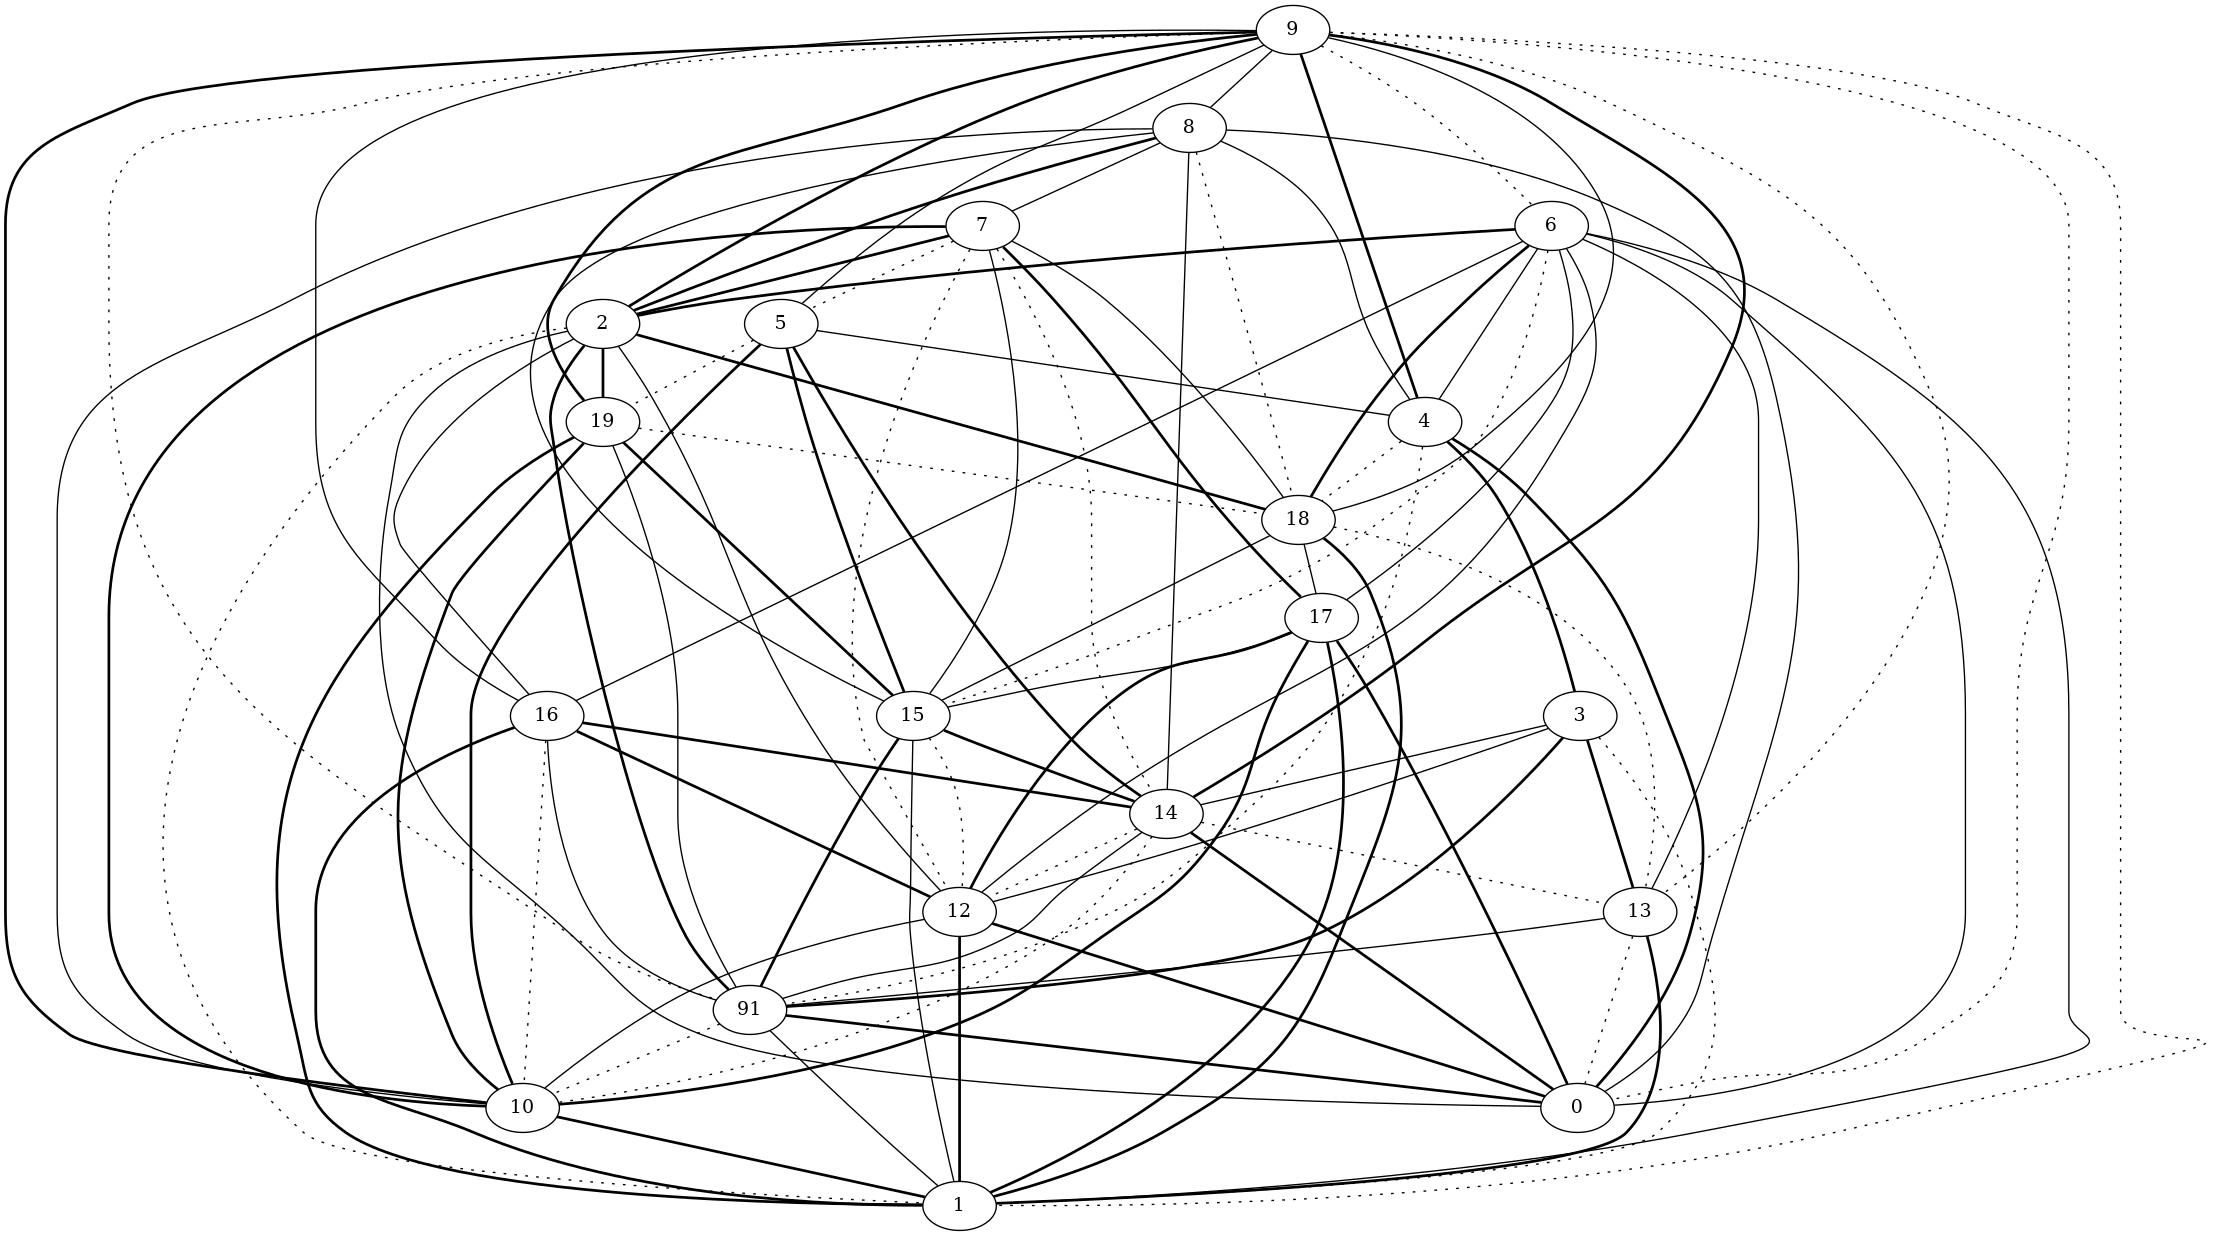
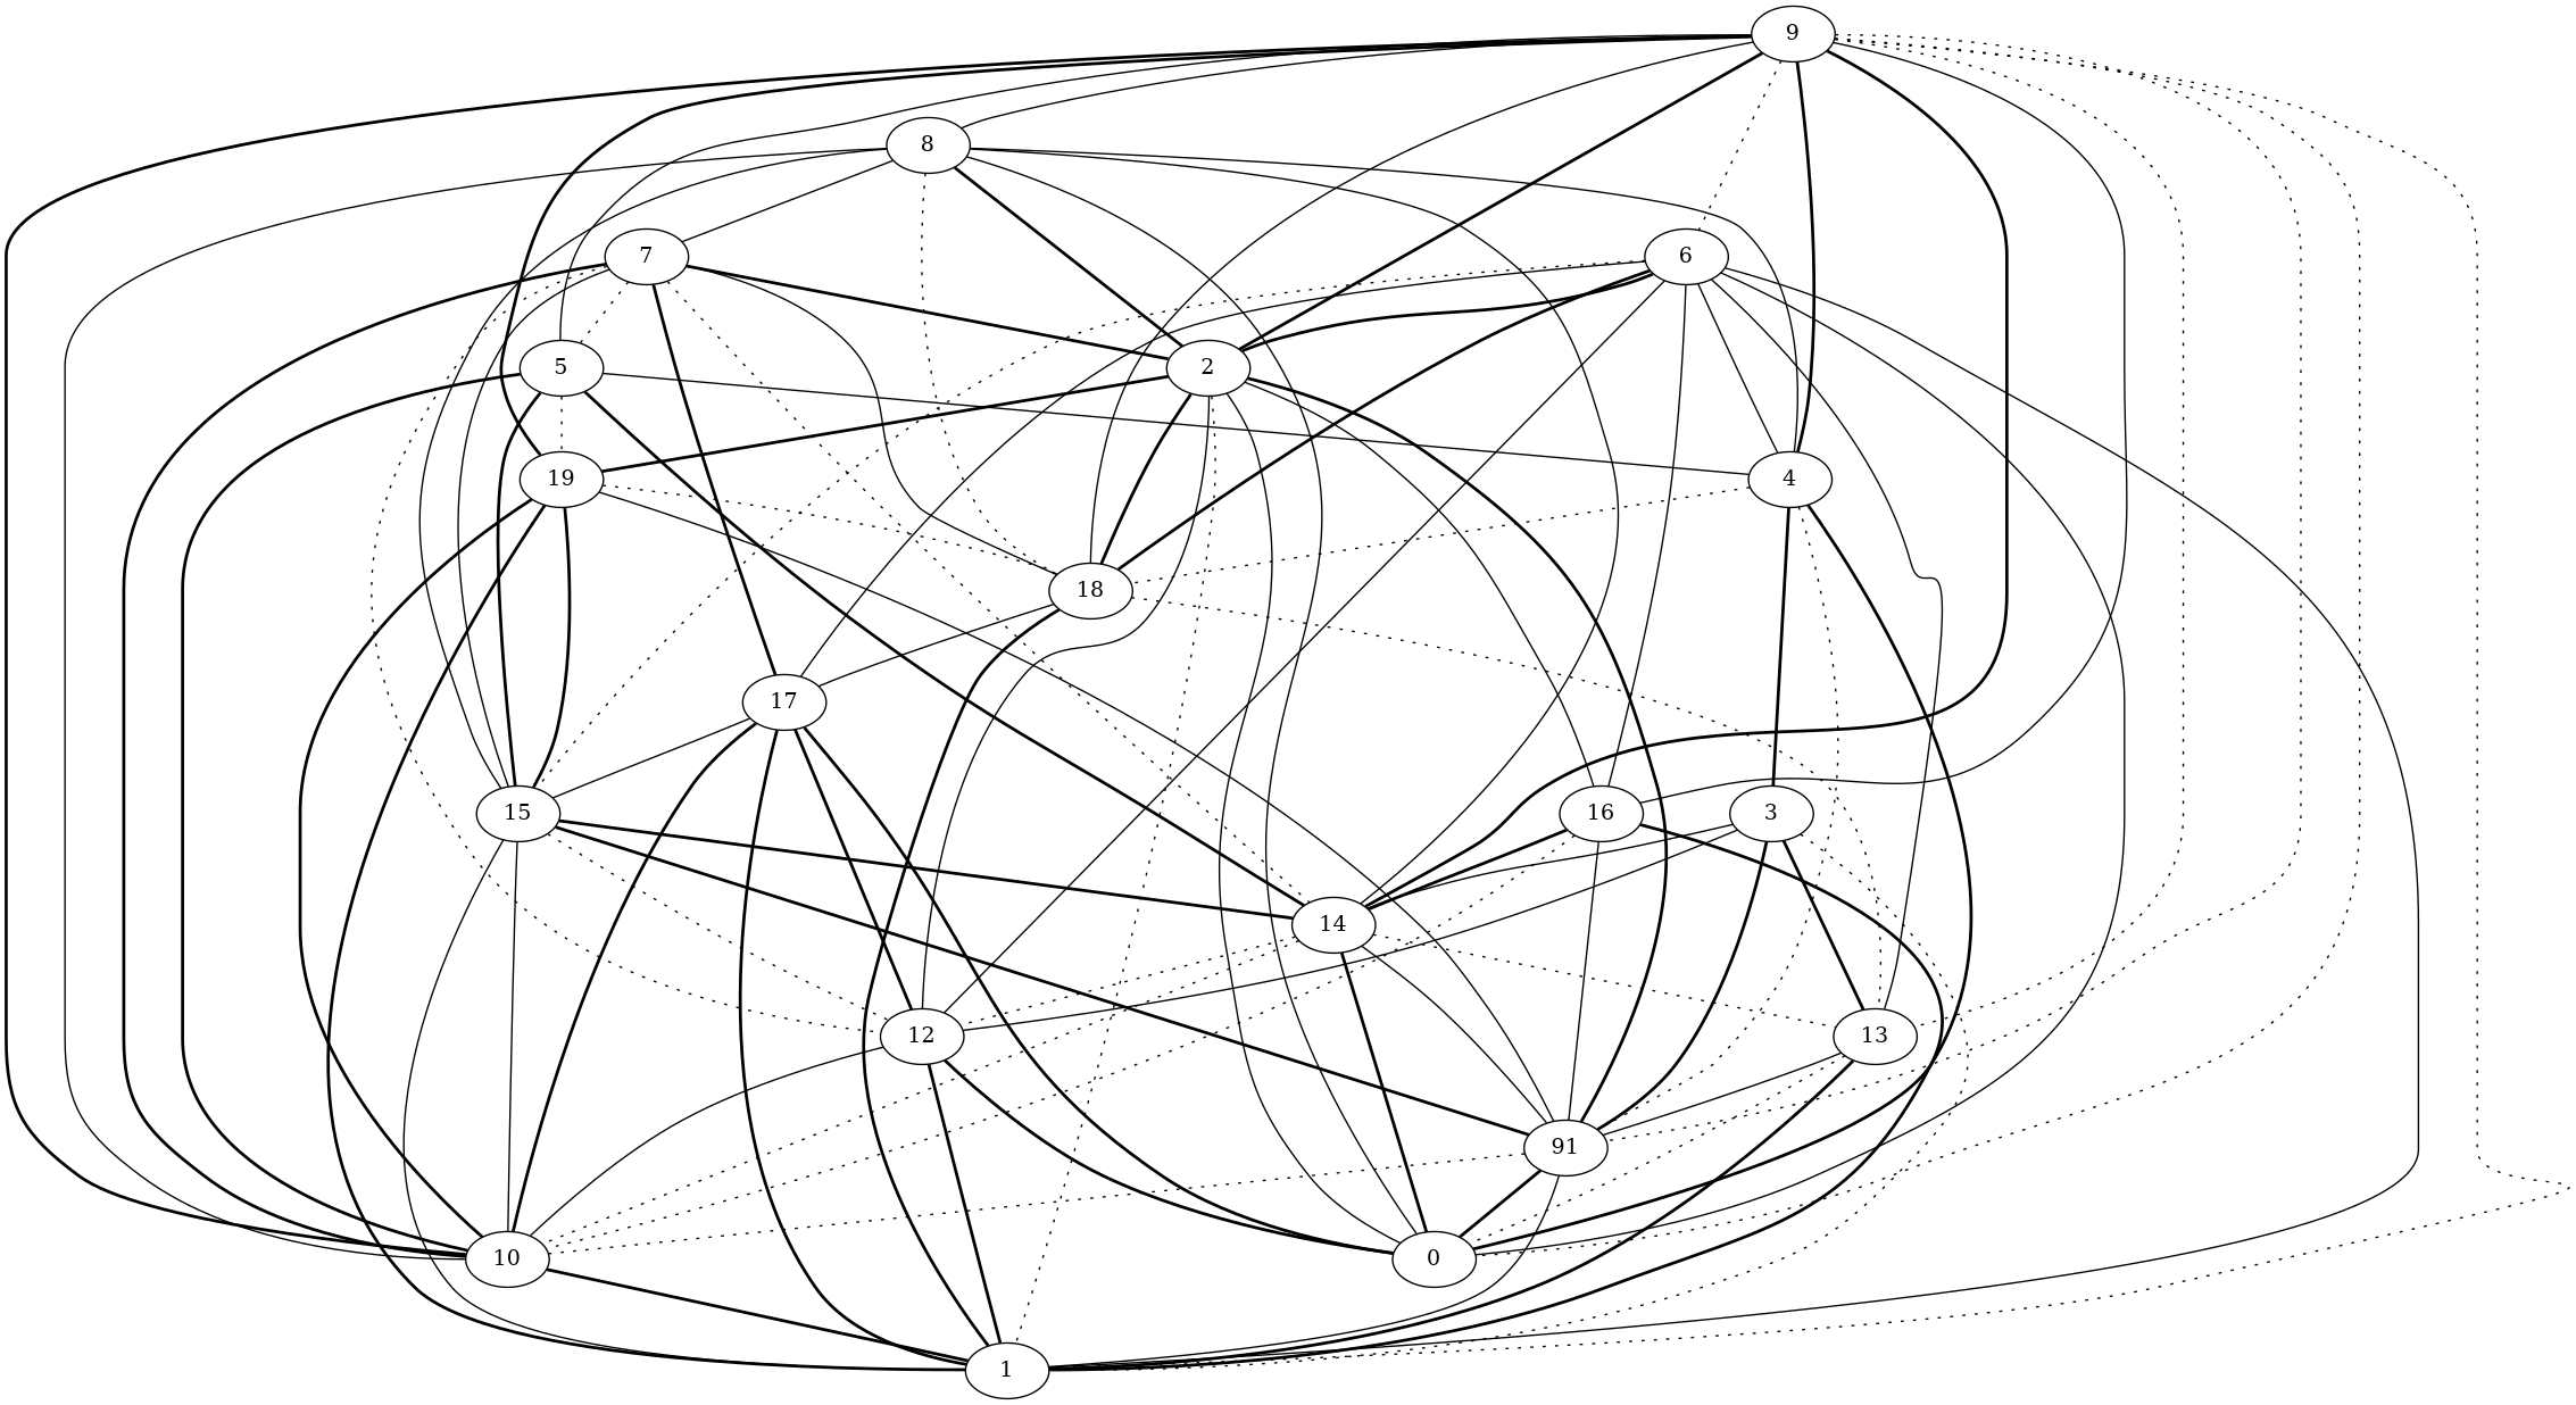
  digraph {
    edge [color=black dir=none style=bold]
    8
    2
    0
    14
    4
    10
    15
    7
    18
    1
    19
    n12 [label=91]
    16
    12
    9
    6
    13
    5
    17
    3
    subgraph sub_1 {
      8
      2
      0
      14
      4
      10
      15
      7
      18
      1
      19
      n12
      16
      12
      9
      6
      13
      5
      17
      3
    }
    8 -> 2
    8 -> 0 [style=solid]
    8 -> 14 [style=solid]
    8 -> 4 [style=solid]
    8 -> 10 [style=solid]
    8 -> 15 [style=solid]
    8 -> 7 [style=solid]
    8 -> 18 [style=dotted]
    2 -> 0 [style=solid]
    2 -> 18
    2 -> 1 [style=dotted]
    2 -> 19
    2 -> n12
    2 -> 16 [style=solid]
    2 -> 12 [style=solid]
    14 -> 0
    14 -> 10 [style=dotted]
    14 -> n12 [style=solid]
    14 -> 12 [style=dotted]
    14 -> 13 [style=dotted]
    4 -> 0
    4 -> 18 [style=dotted]
    4 -> n12 [style=dotted]
    4 -> 3
    10 -> 1
    15 -> 14
-   15 -> 18 [style=solid]
+   15 -> 10 [style=solid]
    15 -> 1 [style=solid]
    15 -> n12
    15 -> 12 [style=dotted]
    7 -> 2
    7 -> 14 [style=dotted]
    7 -> 10
    7 -> 15 [style=solid]
    7 -> 18 [style=solid]
    7 -> 12 [style=dotted]
    7 -> 5 [style=dotted]
    7 -> 17
    18 -> 1
    18 -> 13 [style=dotted]
    18 -> 17 [style=solid]
    19 -> 10
    19 -> 15
    19 -> 18 [style=dotted]
    19 -> 1
    19 -> n12 [style=solid]
    n12 -> 0
    n12 -> 10 [style=dotted]
    n12 -> 1 [style=solid]
    16 -> 14
    16 -> 10 [style=dotted]
    16 -> 1
    16 -> n12 [style=solid]
-   16 -> 12
    12 -> 0
    12 -> 10 [style=solid]
    12 -> 1
    9 -> 8 [style=solid]
    9 -> 2
    9 -> 0 [style=dotted]
    9 -> 14
    9 -> 4
    9 -> 10
    9 -> 18 [style=solid]
    9 -> 1 [style=dotted]
    9 -> 19
    9 -> n12 [style=dotted]
    9 -> 16 [style=solid]
    9 -> 6 [style=dotted]
    9 -> 13 [style=dotted]
    9 -> 5 [style=solid]
    6 -> 2
    6 -> 0 [style=solid]
    6 -> 4 [style=solid]
    6 -> 15 [style=dotted]
    6 -> 18
    6 -> 1 [style=solid]
    6 -> 16 [style=solid]
    6 -> 12 [style=solid]
    6 -> 13 [style=solid]
    6 -> 17 [style=solid]
    13 -> 0 [style=dotted]
    13 -> 1
    13 -> n12 [style=solid]
    5 -> 14
    5 -> 4 [style=solid]
    5 -> 10
    5 -> 15
    5 -> 19 [style=dotted]
    17 -> 0
    17 -> 10
    17 -> 15 [style=solid]
    17 -> 1
    17 -> 12
    3 -> 14 [style=solid]
    3 -> 1 [style=dotted]
    3 -> n12
    3 -> 12 [style=solid]
    3 -> 13
  }
